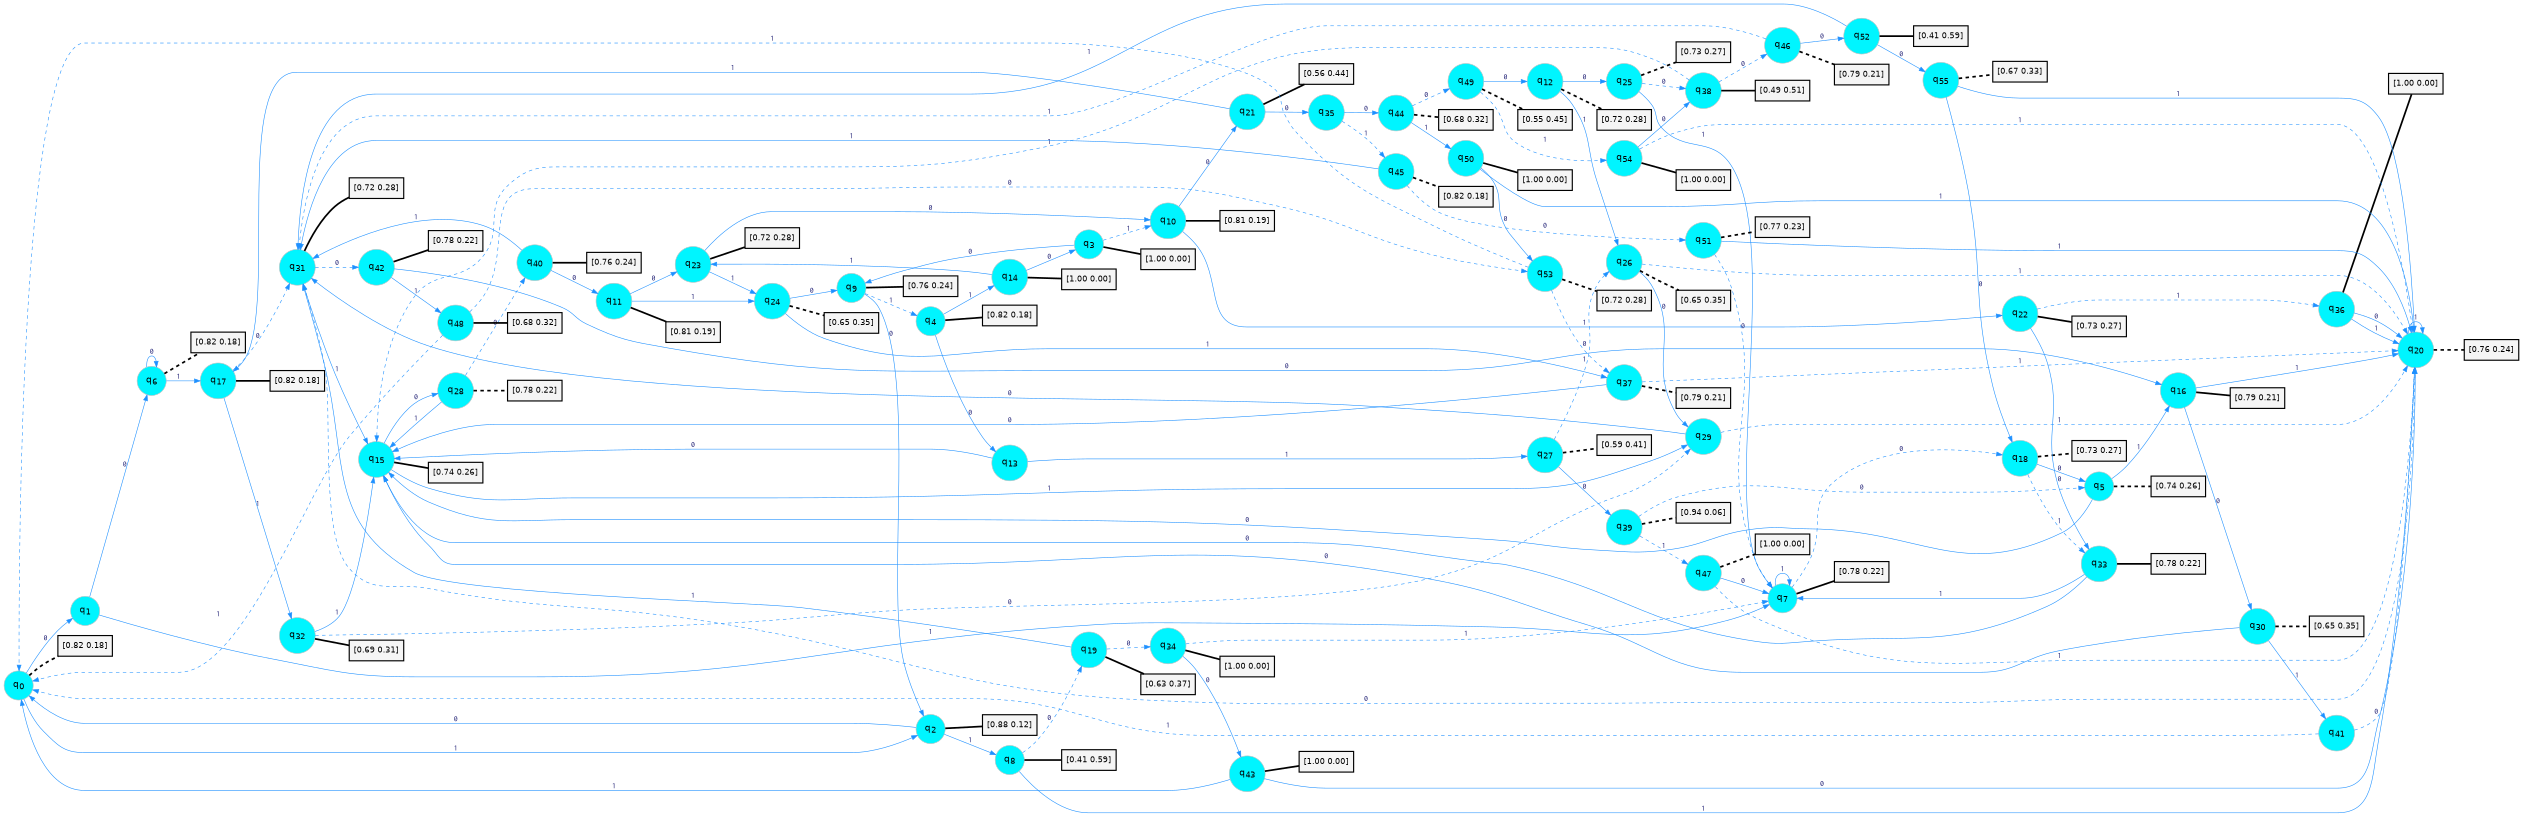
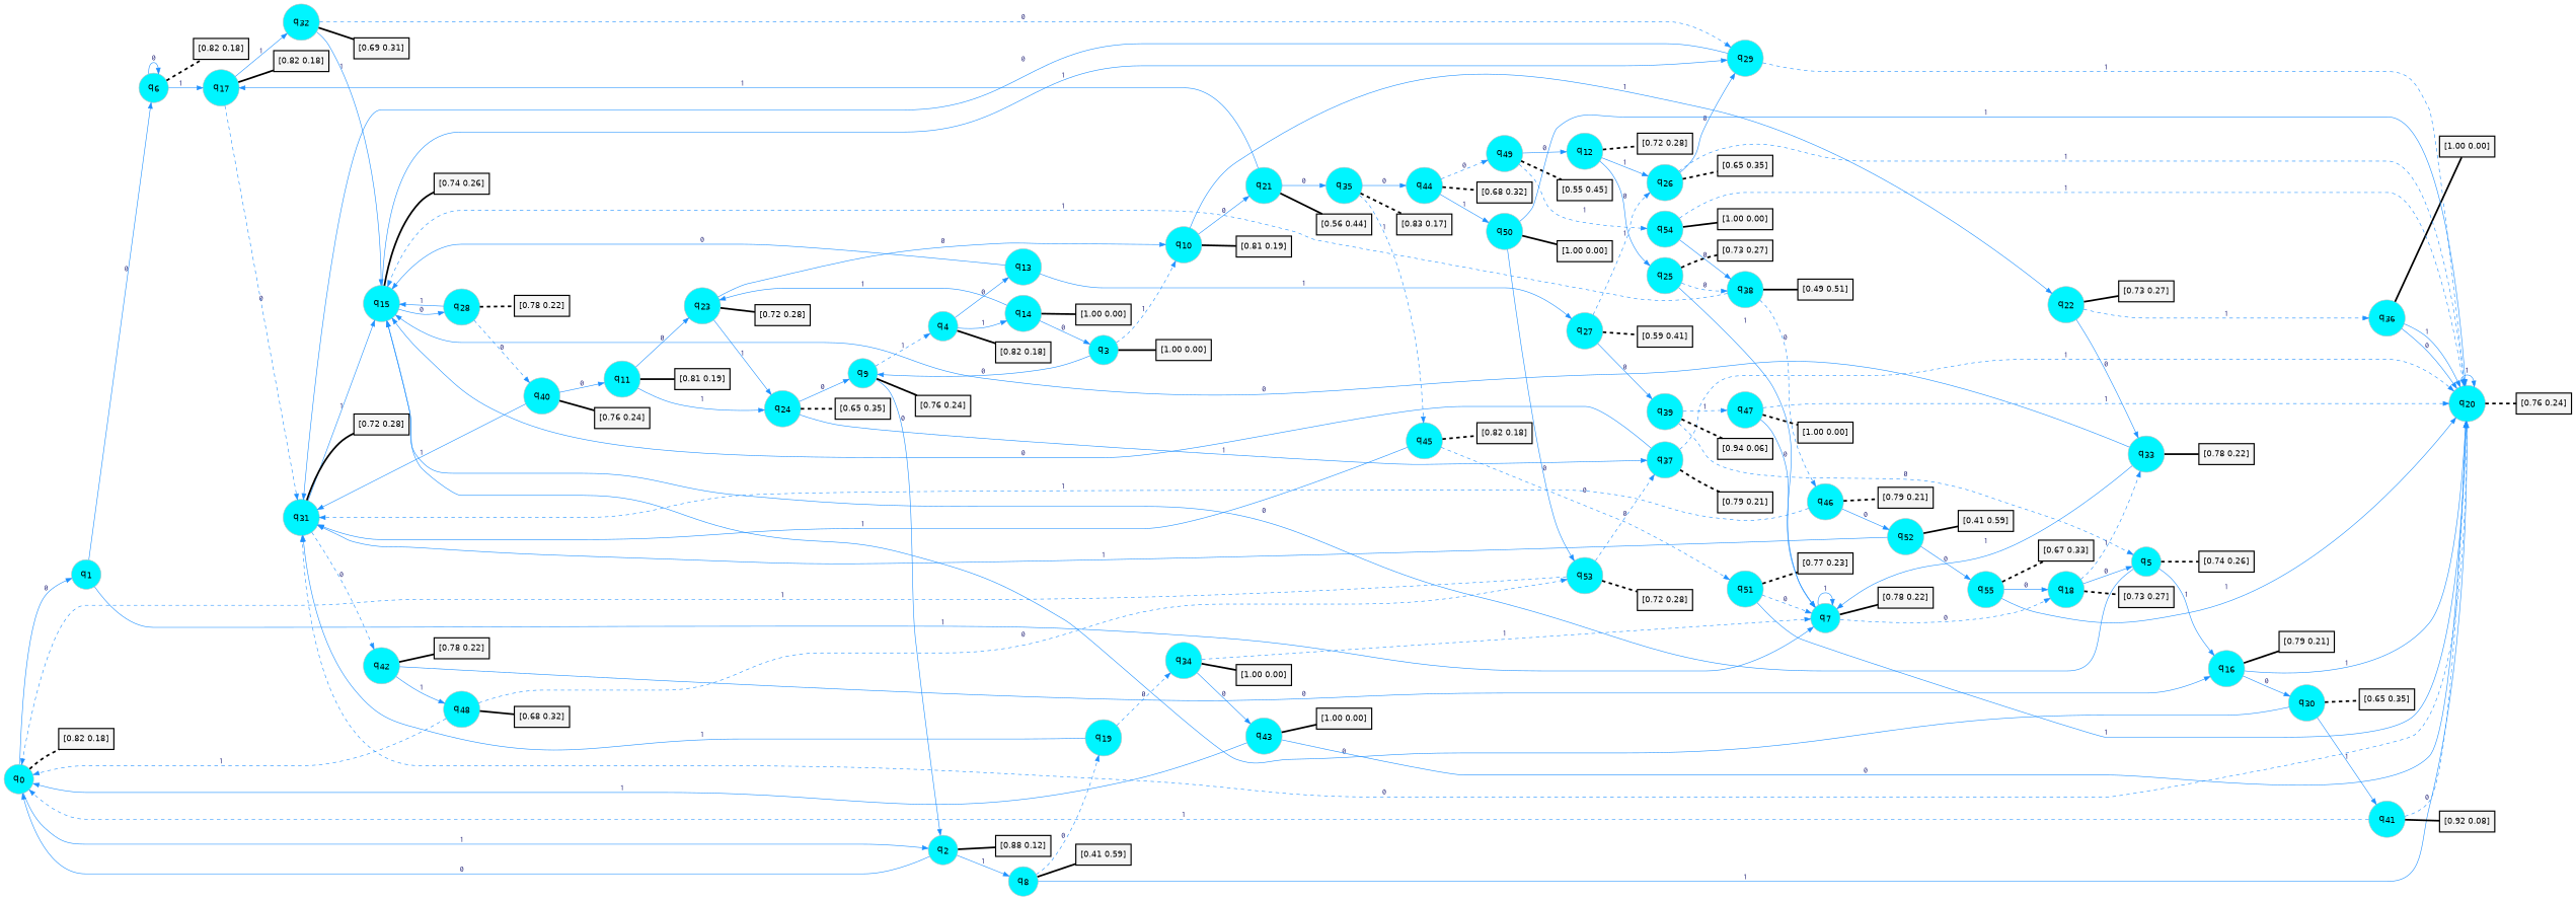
  digraph {
    rankdir=LR
    node [color=gray fillcolor=turquoise1 fontcolor=black fontname=Helvetica fontsize=16 fontweight=bold shape=circle style=filled]
    edge [arrowsize=1 color=dodgerblue1 fontcolor=midnightblue fontname=courier fontweight=bold penwidth=1 style=dashed weight=20]
    n1 [label=<q<SUB>0</SUB>>]
    n2 [label=<q<SUB>1</SUB>>]
    n3 [label=<q<SUB>2</SUB>>]
    n4 [color=black fillcolor=whitesmoke fontsize=14 label="[0.82 0.18]" penwidth=2 shape=box]
    n5 [label=<q<SUB>6</SUB>>]
    n6 [label=<q<SUB>7</SUB>>]
    n7 [label=<q<SUB>8</SUB>>]
    n8 [color=black fillcolor=whitesmoke fontsize=14 label="[0.88 0.12]" penwidth=2 shape=box]
    n9 [label=<q<SUB>17</SUB>>]
    n10 [color=black fillcolor=whitesmoke fontsize=14 label="[0.82 0.18]" penwidth=2 shape=box]
    n11 [label=<q<SUB>18</SUB>>]
    n12 [color=black fillcolor=whitesmoke fontsize=14 label="[0.78 0.22]" penwidth=2 shape=box]
    n13 [label=<q<SUB>19</SUB>>]
    n14 [label=<q<SUB>20</SUB>>]
    n15 [color=black fillcolor=whitesmoke fontsize=14 label="[0.41 0.59]" penwidth=2 shape=box]
    n16 [label=<q<SUB>3</SUB>>]
    n17 [label=<q<SUB>9</SUB>>]
    n18 [label=<q<SUB>10</SUB>>]
    n19 [color=black fillcolor=whitesmoke fontsize=14 label="[1.00 0.00]" penwidth=2 shape=box]
    n20 [label=<q<SUB>4</SUB>>]
    n21 [color=black fillcolor=whitesmoke fontsize=14 label="[0.76 0.24]" penwidth=2 shape=box]
    n22 [label=<q<SUB>21</SUB>>]
    n23 [label=<q<SUB>22</SUB>>]
    n24 [color=black fillcolor=whitesmoke fontsize=14 label="[0.81 0.19]" penwidth=2 shape=box]
    n25 [label=<q<SUB>13</SUB>>]
    n26 [label=<q<SUB>14</SUB>>]
    n27 [color=black fillcolor=whitesmoke fontsize=14 label="[0.82 0.18]" penwidth=2 shape=box]
    n28 [label=<q<SUB>15</SUB>>]
    n29 [label=<q<SUB>27</SUB>>]
    n30 [label=<q<SUB>23</SUB>>]
    n31 [color=black fillcolor=whitesmoke fontsize=14 label="[1.00 0.00]" penwidth=2 shape=box]
    n32 [label=<q<SUB>5</SUB>>]
    n33 [label=<q<SUB>16</SUB>>]
    n34 [color=black fillcolor=whitesmoke fontsize=14 label="[0.74 0.26]" penwidth=2 shape=box]
    n35 [label=<q<SUB>28</SUB>>]
    n36 [label=<q<SUB>29</SUB>>]
    n37 [color=black fillcolor=whitesmoke fontsize=14 label="[0.74 0.26]" penwidth=2 shape=box]
    n38 [label=<q<SUB>30</SUB>>]
    n39 [color=black fillcolor=whitesmoke fontsize=14 label="[0.79 0.21]" penwidth=2 shape=box]
    n40 [label=<q<SUB>31</SUB>>]
    n41 [label=<q<SUB>32</SUB>>]
    n42 [color=black fillcolor=whitesmoke fontsize=14 label="[0.82 0.18]" penwidth=2 shape=box]
    n43 [label=<q<SUB>33</SUB>>]
    n44 [color=black fillcolor=whitesmoke fontsize=14 label="[0.73 0.27]" penwidth=2 shape=box]
    n45 [label=<q<SUB>34</SUB>>]
-   n46 [color=black fillcolor=whitesmoke fontsize=14 label="[0.63 0.37]" penwidth=2 shape=box]
    n47 [color=black fillcolor=whitesmoke fontsize=14 label="[0.76 0.24]" penwidth=2 shape=box]
    n48 [label=<q<SUB>35</SUB>>]
    n49 [color=black fillcolor=whitesmoke fontsize=14 label="[0.56 0.44]" penwidth=2 shape=box]
    n50 [label=<q<SUB>36</SUB>>]
    n51 [color=black fillcolor=whitesmoke fontsize=14 label="[0.73 0.27]" penwidth=2 shape=box]
    n52 [label=<q<SUB>11</SUB>>]
    n53 [label=<q<SUB>24</SUB>>]
    n54 [color=black fillcolor=whitesmoke fontsize=14 label="[0.81 0.19]" penwidth=2 shape=box]
    n55 [color=black fillcolor=whitesmoke fontsize=14 label="[0.72 0.28]" penwidth=2 shape=box]
    n56 [label=<q<SUB>37</SUB>>]
    n57 [color=black fillcolor=whitesmoke fontsize=14 label="[0.65 0.35]" penwidth=2 shape=box]
    n58 [label=<q<SUB>12</SUB>>]
    n59 [label=<q<SUB>25</SUB>>]
    n60 [label=<q<SUB>26</SUB>>]
    n61 [color=black fillcolor=whitesmoke fontsize=14 label="[0.72 0.28]" penwidth=2 shape=box]
    n62 [label=<q<SUB>38</SUB>>]
    n63 [color=black fillcolor=whitesmoke fontsize=14 label="[0.73 0.27]" penwidth=2 shape=box]
    n64 [color=black fillcolor=whitesmoke fontsize=14 label="[0.65 0.35]" penwidth=2 shape=box]
    n65 [label=<q<SUB>39</SUB>>]
    n66 [color=black fillcolor=whitesmoke fontsize=14 label="[0.59 0.41]" penwidth=2 shape=box]
    n67 [label=<q<SUB>40</SUB>>]
    n68 [color=black fillcolor=whitesmoke fontsize=14 label="[0.78 0.22]" penwidth=2 shape=box]
    n69 [label=<q<SUB>41</SUB>>]
    n70 [color=black fillcolor=whitesmoke fontsize=14 label="[0.65 0.35]" penwidth=2 shape=box]
    n71 [label=<q<SUB>42</SUB>>]
    n72 [color=black fillcolor=whitesmoke fontsize=14 label="[0.72 0.28]" penwidth=2 shape=box]
    n73 [color=black fillcolor=whitesmoke fontsize=14 label="[0.69 0.31]" penwidth=2 shape=box]
    n74 [color=black fillcolor=whitesmoke fontsize=14 label="[0.78 0.22]" penwidth=2 shape=box]
    n75 [label=<q<SUB>43</SUB>>]
    n76 [color=black fillcolor=whitesmoke fontsize=14 label="[1.00 0.00]" penwidth=2 shape=box]
    n77 [label=<q<SUB>44</SUB>>]
    n78 [label=<q<SUB>45</SUB>>]
+   n79 [color=black fillcolor=whitesmoke fontsize=14 label="[0.83 0.17]" penwidth=2 shape=box]
    n80 [color=black fillcolor=whitesmoke fontsize=14 label="[1.00 0.00]" penwidth=2 shape=box]
    n81 [color=black fillcolor=whitesmoke fontsize=14 label="[0.79 0.21]" penwidth=2 shape=box]
    n82 [label=<q<SUB>46</SUB>>]
    n83 [color=black fillcolor=whitesmoke fontsize=14 label="[0.49 0.51]" penwidth=2 shape=box]
    n84 [label=<q<SUB>47</SUB>>]
    n85 [color=black fillcolor=whitesmoke fontsize=14 label="[0.94 0.06]" penwidth=2 shape=box]
    n86 [color=black fillcolor=whitesmoke fontsize=14 label="[0.76 0.24]" penwidth=2 shape=box]
+   n87 [color=black fillcolor=whitesmoke fontsize=14 label="[0.92 0.08]" penwidth=2 shape=box]
    n88 [label=<q<SUB>48</SUB>>]
    n89 [color=black fillcolor=whitesmoke fontsize=14 label="[0.78 0.22]" penwidth=2 shape=box]
    n90 [color=black fillcolor=whitesmoke fontsize=14 label="[1.00 0.00]" penwidth=2 shape=box]
    n91 [label=<q<SUB>49</SUB>>]
    n92 [label=<q<SUB>50</SUB>>]
    n93 [color=black fillcolor=whitesmoke fontsize=14 label="[0.68 0.32]" penwidth=2 shape=box]
    n94 [label=<q<SUB>51</SUB>>]
    n95 [color=black fillcolor=whitesmoke fontsize=14 label="[0.82 0.18]" penwidth=2 shape=box]
    n96 [label=<q<SUB>52</SUB>>]
    n97 [color=black fillcolor=whitesmoke fontsize=14 label="[0.79 0.21]" penwidth=2 shape=box]
    n98 [color=black fillcolor=whitesmoke fontsize=14 label="[1.00 0.00]" penwidth=2 shape=box]
    n99 [label=<q<SUB>53</SUB>>]
    n100 [color=black fillcolor=whitesmoke fontsize=14 label="[0.68 0.32]" penwidth=2 shape=box]
    n101 [label=<q<SUB>54</SUB>>]
    n102 [color=black fillcolor=whitesmoke fontsize=14 label="[0.55 0.45]" penwidth=2 shape=box]
    n103 [color=black fillcolor=whitesmoke fontsize=14 label="[1.00 0.00]" penwidth=2 shape=box]
    n104 [color=black fillcolor=whitesmoke fontsize=14 label="[0.77 0.23]" penwidth=2 shape=box]
    n105 [label=<q<SUB>55</SUB>>]
    n106 [color=black fillcolor=whitesmoke fontsize=14 label="[0.41 0.59]" penwidth=2 shape=box]
    n107 [color=black fillcolor=whitesmoke fontsize=14 label="[0.72 0.28]" penwidth=2 shape=box]
    n108 [color=black fillcolor=whitesmoke fontsize=14 label="[1.00 0.00]" penwidth=2 shape=box]
    n109 [color=black fillcolor=whitesmoke fontsize=14 label="[0.67 0.33]" penwidth=2 shape=box]
    n1 -> n2 [label=0 style=solid]
    n1 -> n3 [label=1 style=bold]
    n1 -> n4 [arrowhead=none color=black penwidth=3]
    n2 -> n5 [label=0 style=bold]
    n2 -> n6 [label=1 style=solid]
    n3 -> n1 [label=0 style=bold]
    n3 -> n7 [label=1 style=solid]
    n3 -> n8 [arrowhead=none color=black penwidth=3 style=bold]
    n5 -> n5 [label=0 style=bold]
    n5 -> n9 [label=1 style=solid]
    n5 -> n10 [arrowhead=none color=black penwidth=3]
    n6 -> n6 [label=1 style=bold]
    n6 -> n11 [label=0]
    n6 -> n12 [arrowhead=none color=black penwidth=3 style=bold]
    n7 -> n13 [label=0]
    n7 -> n14 [label=1 style=bold]
    n7 -> n15 [arrowhead=none color=black penwidth=3 style=solid]
    n9 -> n40 [label=0]
    n9 -> n41 [label=1 style=solid]
    n9 -> n42 [arrowhead=none color=black penwidth=3 style=bold]
    n11 -> n32 [label=0 style=solid]
    n11 -> n43 [label=1]
    n11 -> n44 [arrowhead=none color=black penwidth=3]
    n13 -> n40 [label=1 style=solid]
    n13 -> n45 [label=0]
-   n13 -> n46 [arrowhead=none color=black penwidth=3 style=solid]
    n14 -> n14 [label=1 style=bold]
    n14 -> n40 [label=0]
    n14 -> n47 [arrowhead=none color=black penwidth=3]
    n16 -> n17 [label=0 style=bold]
    n16 -> n18 [label=1]
    n16 -> n19 [arrowhead=none color=black penwidth=3 style=solid]
    n17 -> n3 [label=0 style=solid]
    n17 -> n20 [label=1]
    n17 -> n21 [arrowhead=none color=black penwidth=3 style=bold]
    n18 -> n22 [label=0 style=bold]
    n18 -> n23 [label=1 style=solid]
    n18 -> n24 [arrowhead=none color=black penwidth=3 style=bold]
    n20 -> n25 [label=0 style=solid]
    n20 -> n26 [label=1 style=bold]
    n20 -> n27 [arrowhead=none color=black penwidth=3 style=bold]
    n22 -> n9 [label=1 style=bold]
    n22 -> n48 [label=0 style=bold]
    n22 -> n49 [arrowhead=none color=black penwidth=3 style=bold]
    n23 -> n43 [label=0 style=bold]
    n23 -> n50 [label=1]
    n23 -> n51 [arrowhead=none color=black penwidth=3 style=bold]
    n25 -> n28 [label=0 style=bold]
    n25 -> n29 [label=1 style=solid]
    n26 -> n16 [label=0 style=solid]
    n26 -> n30 [label=1 style=solid]
    n26 -> n31 [arrowhead=none color=black penwidth=3 style=solid]
    n28 -> n35 [label=0 style=solid]
    n28 -> n36 [label=1 style=solid]
    n28 -> n37 [arrowhead=none color=black penwidth=3 style=bold]
    n29 -> n60 [label=1]
    n29 -> n65 [label=0 style=bold]
    n29 -> n66 [arrowhead=none color=black penwidth=3]
    n30 -> n18 [label=0 style=bold]
    n30 -> n53 [label=1 style=solid]
    n30 -> n55 [arrowhead=none color=black penwidth=3 style=bold]
    n32 -> n28 [label=0 style=bold]
    n32 -> n33 [label=1 style=solid]
    n32 -> n34 [arrowhead=none color=black penwidth=3]
    n33 -> n14 [label=1 style=bold]
    n33 -> n38 [label=0 style=bold]
    n33 -> n39 [arrowhead=none color=black penwidth=3 style=solid]
    n35 -> n28 [label=1 style=bold]
    n35 -> n67 [label=0]
    n35 -> n68 [arrowhead=none color=black penwidth=3]
    n36 -> n14 [label=1]
    n36 -> n40 [label=0 style=solid]
    n38 -> n28 [label=0 style=solid]
    n38 -> n69 [label=1 style=bold]
    n38 -> n70 [arrowhead=none color=black penwidth=3]
    n40 -> n28 [label=1 style=solid]
    n40 -> n71 [label=0]
    n40 -> n72 [arrowhead=none color=black penwidth=3 style=solid]
    n41 -> n28 [label=1 style=solid]
    n41 -> n36 [label=0]
    n41 -> n73 [arrowhead=none color=black penwidth=3 style=bold]
    n43 -> n6 [label=1 style=solid]
    n43 -> n28 [label=0 style=solid]
    n43 -> n74 [arrowhead=none color=black penwidth=3 style=bold]
    n45 -> n6 [label=1]
    n45 -> n75 [label=0 style=bold]
    n45 -> n76 [arrowhead=none color=black penwidth=3 style=bold]
    n48 -> n77 [label=0 style=solid]
    n48 -> n78 [label=1]
+   n48 -> n79 [arrowhead=none color=black penwidth=3]
    n50 -> n14 [label=0 style=bold]
    n50 -> n14 [label=1 style=bold]
    n50 -> n80 [arrowhead=none color=black penwidth=3 style=solid]
    n52 -> n30 [label=0 style=bold]
    n52 -> n53 [label=1 style=solid]
    n52 -> n54 [arrowhead=none color=black penwidth=3 style=bold]
    n53 -> n17 [label=0 style=bold]
    n53 -> n56 [label=1 style=bold]
    n53 -> n57 [arrowhead=none color=black penwidth=3]
    n56 -> n14 [label=1]
    n56 -> n28 [label=0 style=bold]
    n56 -> n81 [arrowhead=none color=black penwidth=3]
    n58 -> n59 [label=0 style=solid]
    n58 -> n60 [label=1 style=bold]
    n58 -> n61 [arrowhead=none color=black penwidth=3]
    n59 -> n6 [label=1 style=solid]
    n59 -> n62 [label=0]
    n59 -> n63 [arrowhead=none color=black penwidth=3]
    n60 -> n14 [label=1]
    n60 -> n36 [label=0 style=solid]
    n60 -> n64 [arrowhead=none color=black penwidth=3]
    n62 -> n28 [label=1]
    n62 -> n82 [label=0]
    n62 -> n83 [arrowhead=none color=black penwidth=3 style=bold]
    n65 -> n32 [label=0]
    n65 -> n84 [label=1]
    n65 -> n85 [arrowhead=none color=black penwidth=3]
    n67 -> n40 [label=1 style=solid]
    n67 -> n52 [label=0 style=solid]
    n67 -> n86 [arrowhead=none color=black penwidth=3 style=bold]
    n69 -> n1 [label=1]
    n69 -> n14 [label=0]
+   n69 -> n87 [arrowhead=none color=black penwidth=3 style=bold]
    n71 -> n33 [label=0 style=solid]
    n71 -> n88 [label=1 style=solid]
    n71 -> n89 [arrowhead=none color=black penwidth=3 style=bold]
    n75 -> n1 [label=1 style=bold]
    n75 -> n14 [label=0 style=bold]
    n75 -> n90 [arrowhead=none color=black penwidth=3 style=solid]
    n77 -> n91 [label=0]
    n77 -> n92 [label=1 style=bold]
    n77 -> n93 [arrowhead=none color=black penwidth=3]
    n78 -> n40 [label=1 style=solid]
    n78 -> n94 [label=0]
    n78 -> n95 [arrowhead=none color=black penwidth=3]
    n82 -> n40 [label=1]
    n82 -> n96 [label=0 style=bold]
    n82 -> n97 [arrowhead=none color=black penwidth=3]
    n84 -> n6 [label=0 style=solid]
    n84 -> n14 [label=1]
    n84 -> n98 [arrowhead=none color=black penwidth=3]
    n88 -> n1 [label=1]
    n88 -> n99 [label=0]
    n88 -> n100 [arrowhead=none color=black penwidth=3 style=bold]
    n91 -> n58 [label=0 style=solid]
    n91 -> n101 [label=1]
    n91 -> n102 [arrowhead=none color=black penwidth=3]
    n92 -> n14 [label=1 style=solid]
    n92 -> n99 [label=0 style=solid]
    n92 -> n103 [arrowhead=none color=black penwidth=3 style=solid]
    n94 -> n6 [label=0]
    n94 -> n14 [label=1 style=solid]
    n94 -> n104 [arrowhead=none color=black penwidth=3]
    n96 -> n40 [label=1 style=bold]
    n96 -> n105 [label=0 style=bold]
    n96 -> n106 [arrowhead=none color=black penwidth=3 style=solid]
    n99 -> n1 [label=1]
    n99 -> n56 [label=0]
    n99 -> n107 [arrowhead=none color=black penwidth=3]
    n101 -> n14 [label=1]
    n101 -> n62 [label=0 style=bold]
    n101 -> n108 [arrowhead=none color=black penwidth=3 style=bold]
    n105 -> n11 [label=0 style=bold]
    n105 -> n14 [label=1 style=solid]
    n105 -> n109 [arrowhead=none color=black penwidth=3]
  }
